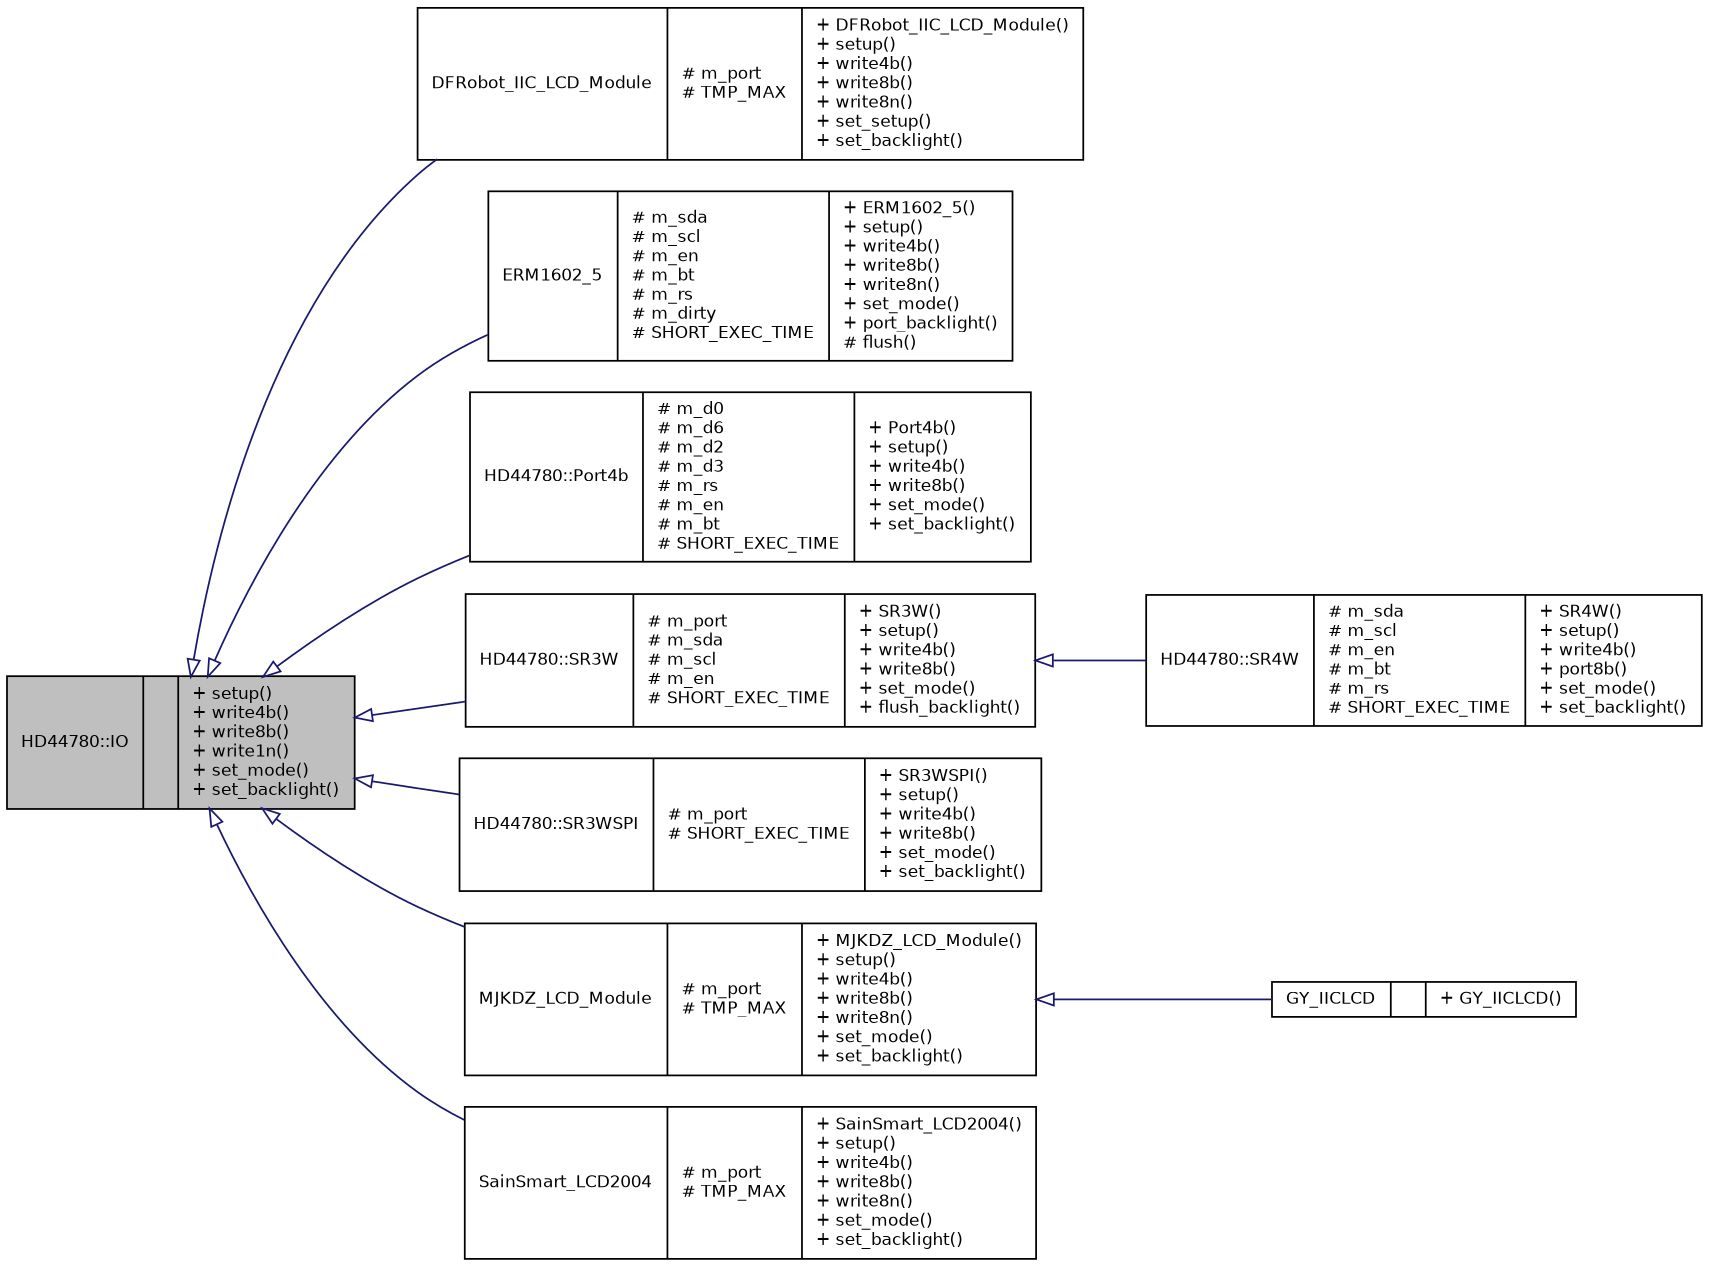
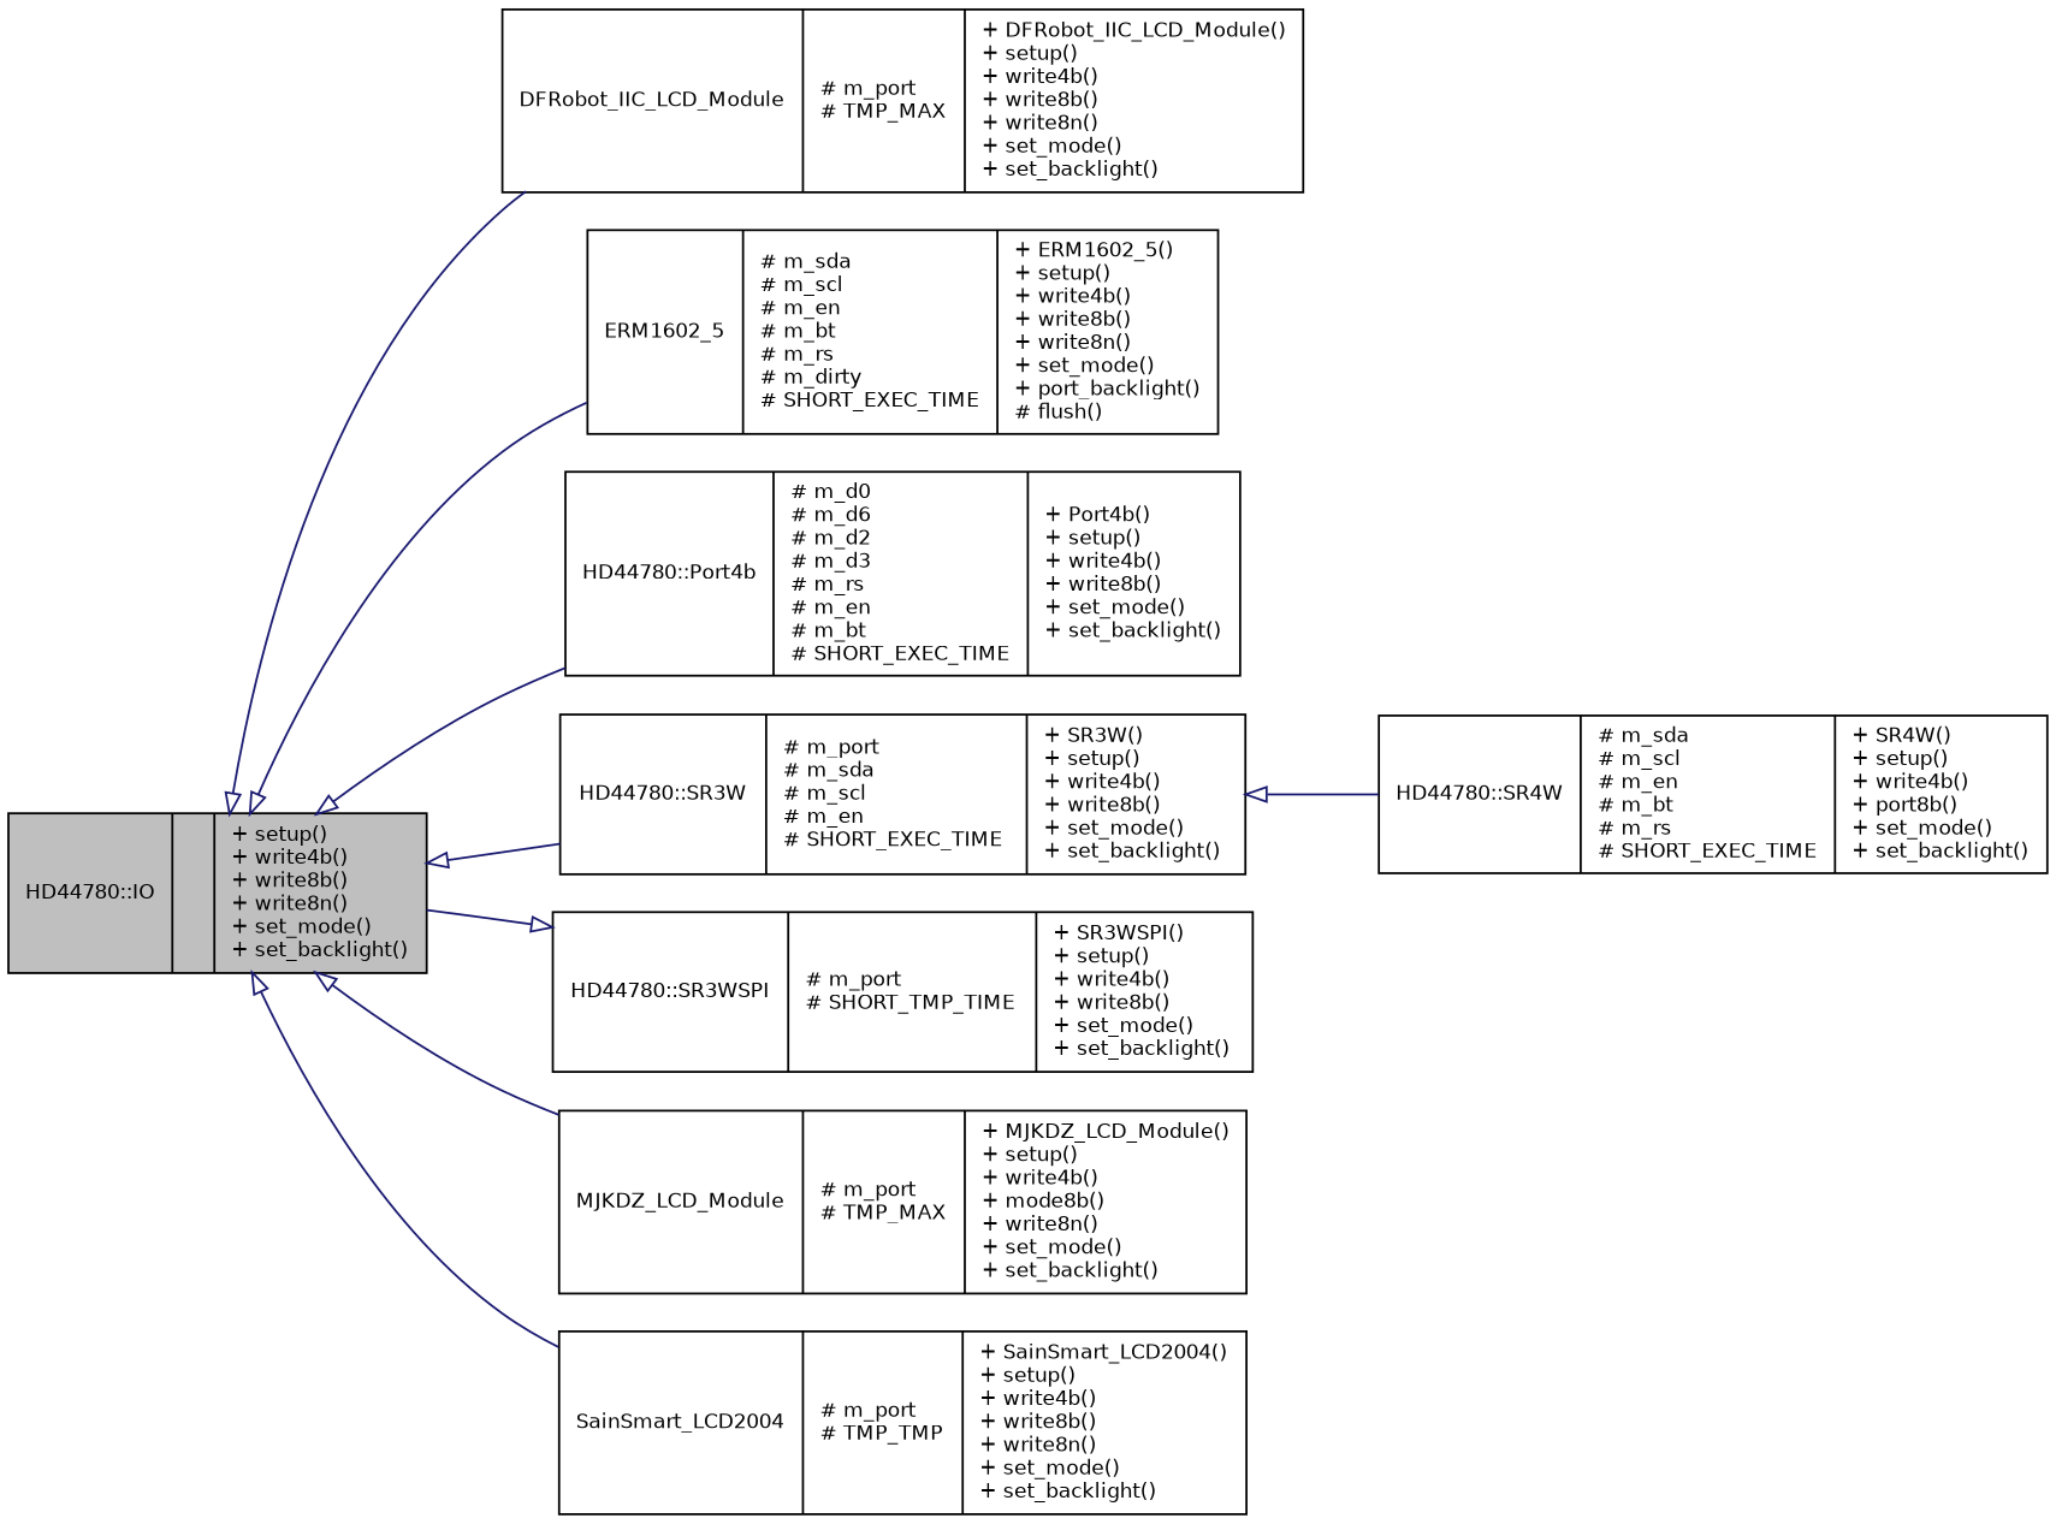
  digraph {
    rankdir=LR
    node [color=black fillcolor=white fontname=Helvetica fontsize=10 shape=record style=filled]
    edge [arrowtail=onormal color=midnightblue dir=back fontname=Helvetica fontsize=10 labelfontname=Helvetica labelfontsize=10 style=solid]
-   n1 [fillcolor=grey75 fontcolor=black height=0.2 label="{HD44780::IO\n||+ setup()\l+ write4b()\l+ write8b()\l+ write1n()\l+ set_mode()\l+ set_backlight()\l}" width=0.4]
-   n2 [height=0.2 label="{DFRobot_IIC_LCD_Module\n|# m_port\l# TMP_MAX\l|+ DFRobot_IIC_LCD_Module()\l+ setup()\l+ write4b()\l+ write8b()\l+ write8n()\l+ set_setup()\l+ set_backlight()\l}" width=0.4]
+   n1 [fillcolor=grey75 fontcolor=black height=0.2 label="{HD44780::IO\n||+ setup()\l+ write4b()\l+ write8b()\l+ write8n()\l+ set_mode()\l+ set_backlight()\l}" width=0.4]
+   n2 [height=0.2 label="{DFRobot_IIC_LCD_Module\n|# m_port\l# TMP_MAX\l|+ DFRobot_IIC_LCD_Module()\l+ setup()\l+ write4b()\l+ write8b()\l+ write8n()\l+ set_mode()\l+ set_backlight()\l}" width=0.4]
    n3 [height=0.2 label="{ERM1602_5\n|# m_sda\l# m_scl\l# m_en\l# m_bt\l# m_rs\l# m_dirty\l# SHORT_EXEC_TIME\l|+ ERM1602_5()\l+ setup()\l+ write4b()\l+ write8b()\l+ write8n()\l+ set_mode()\l+ port_backlight()\l# flush()\l}" width=0.4]
    n4 [height=0.2 label="{HD44780::Port4b\n|# m_d0\l# m_d6\l# m_d2\l# m_d3\l# m_rs\l# m_en\l# m_bt\l# SHORT_EXEC_TIME\l|+ Port4b()\l+ setup()\l+ write4b()\l+ write8b()\l+ set_mode()\l+ set_backlight()\l}" width=0.4]
-   n5 [height=0.2 label="{HD44780::SR3W\n|# m_port\l# m_sda\l# m_scl\l# m_en\l# SHORT_EXEC_TIME\l|+ SR3W()\l+ setup()\l+ write4b()\l+ write8b()\l+ set_mode()\l+ flush_backlight()\l}" width=0.4]
-   n6 [height=0.2 label="{HD44780::SR3WSPI\n|# m_port\l# SHORT_EXEC_TIME\l|+ SR3WSPI()\l+ setup()\l+ write4b()\l+ write8b()\l+ set_mode()\l+ set_backlight()\l}" width=0.4]
-   n7 [height=0.2 label="{MJKDZ_LCD_Module\n|# m_port\l# TMP_MAX\l|+ MJKDZ_LCD_Module()\l+ setup()\l+ write4b()\l+ write8b()\l+ write8n()\l+ set_mode()\l+ set_backlight()\l}" width=0.4]
-   n8 [height=0.2 label="{SainSmart_LCD2004\n|# m_port\l# TMP_MAX\l|+ SainSmart_LCD2004()\l+ setup()\l+ write4b()\l+ write8b()\l+ write8n()\l+ set_mode()\l+ set_backlight()\l}" width=0.4]
+   n5 [height=0.2 label="{HD44780::SR3W\n|# m_port\l# m_sda\l# m_scl\l# m_en\l# SHORT_EXEC_TIME\l|+ SR3W()\l+ setup()\l+ write4b()\l+ write8b()\l+ set_mode()\l+ set_backlight()\l}" width=0.4]
+   n6 [height=0.2 label="{HD44780::SR3WSPI\n|# m_port\l# SHORT_TMP_TIME\l|+ SR3WSPI()\l+ setup()\l+ write4b()\l+ write8b()\l+ set_mode()\l+ set_backlight()\l}" width=0.4]
+   n7 [height=0.2 label="{MJKDZ_LCD_Module\n|# m_port\l# TMP_MAX\l|+ MJKDZ_LCD_Module()\l+ setup()\l+ write4b()\l+ mode8b()\l+ write8n()\l+ set_mode()\l+ set_backlight()\l}" width=0.4]
+   n8 [height=0.2 label="{SainSmart_LCD2004\n|# m_port\l# TMP_TMP\l|+ SainSmart_LCD2004()\l+ setup()\l+ write4b()\l+ write8b()\l+ write8n()\l+ set_mode()\l+ set_backlight()\l}" width=0.4]
    n9 [height=0.2 label="{HD44780::SR4W\n|# m_sda\l# m_scl\l# m_en\l# m_bt\l# m_rs\l# SHORT_EXEC_TIME\l|+ SR4W()\l+ setup()\l+ write4b()\l+ port8b()\l+ set_mode()\l+ set_backlight()\l}" width=0.4]
-   n10 [height=0.2 label="{GY_IICLCD\n||+ GY_IICLCD()\l}" width=0.4]
    n1 -> n2
    n1 -> n3
    n1 -> n4
    n1 -> n5
-   n1 -> n6
+   n6 -> n1
    n1 -> n7
    n1 -> n8
    n5 -> n9
-   n7 -> n10
  }
